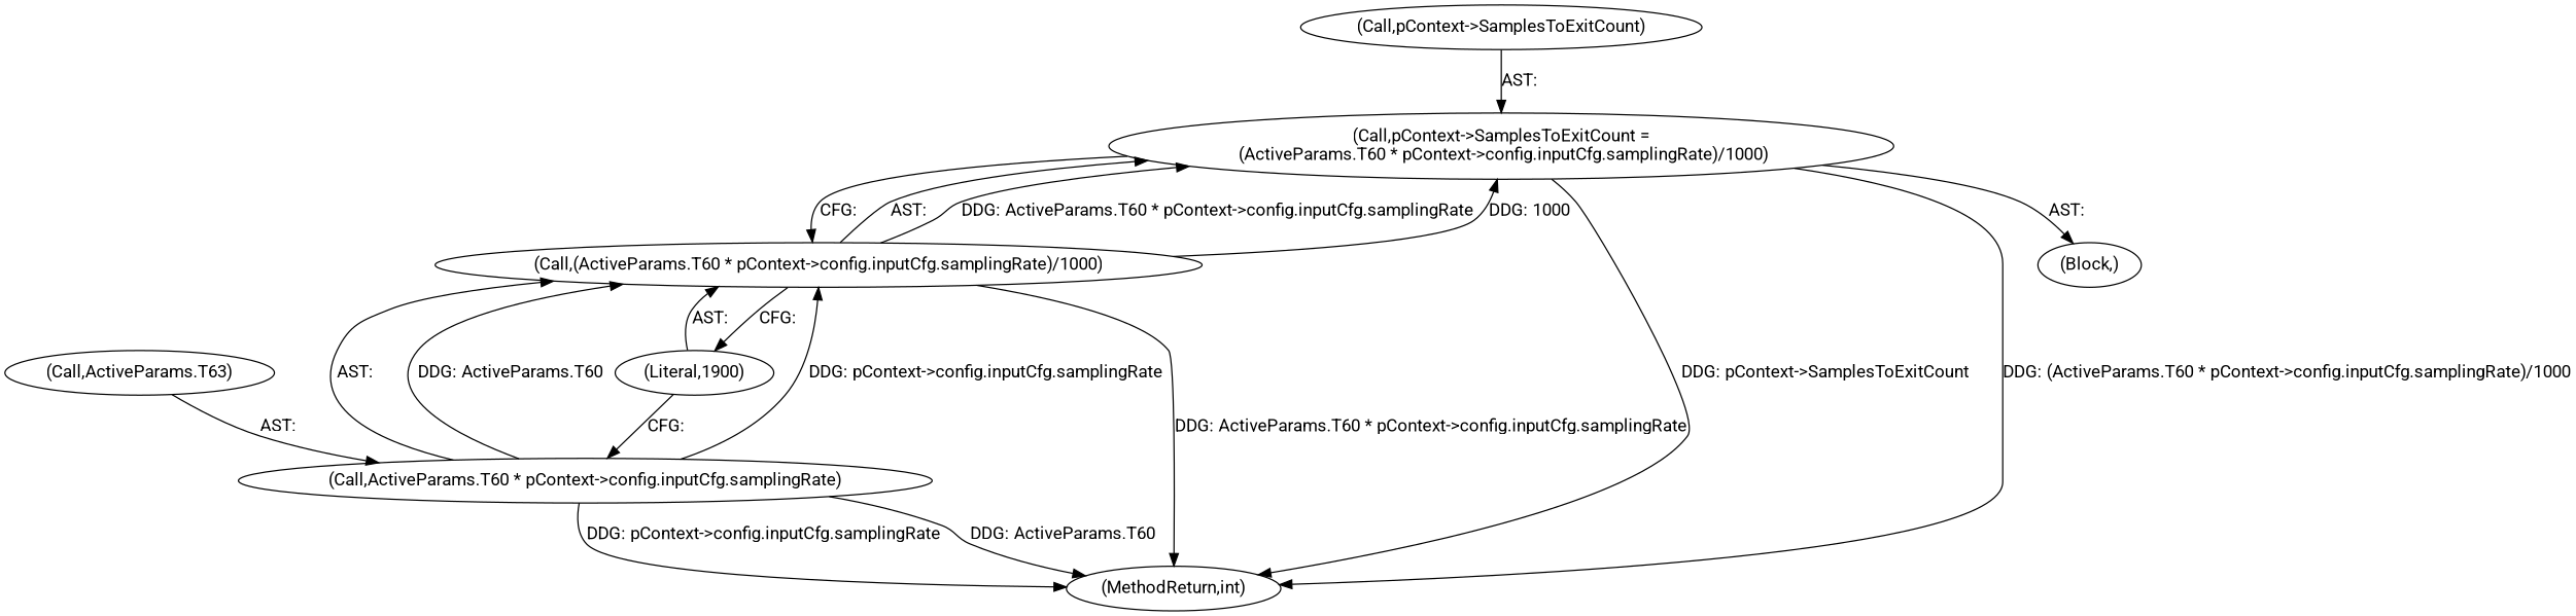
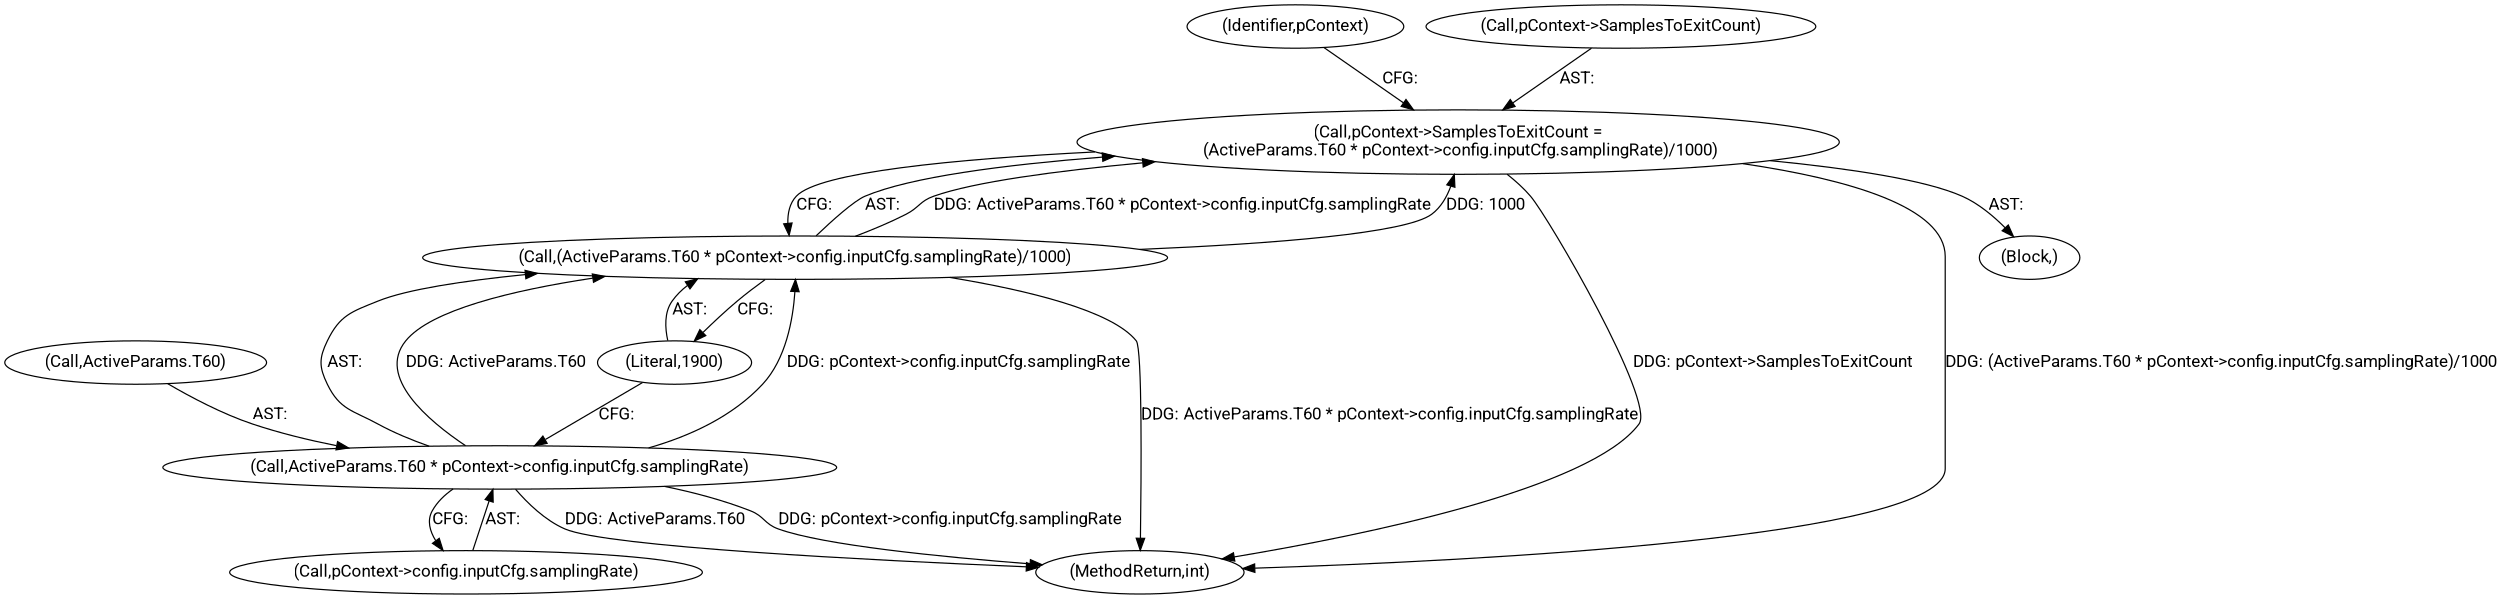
  digraph {
    fontname=Roboto
    node [fontname=Roboto]
    edge [fontname=Roboto]
    n1 [label="(Call,pContext->SamplesToExitCount =\n (ActiveParams.T60 * pContext->config.inputCfg.samplingRate)/1000)"]
    n2 [label="(Call,(ActiveParams.T60 * pContext->config.inputCfg.samplingRate)/1000)"]
    n3 [label="(MethodReturn,int)"]
    n4 [label="(Block,)"]
    n5 [label="(Literal,1900)"]
    n6 [label="(Call,ActiveParams.T60 * pContext->config.inputCfg.samplingRate)"]
-   n9 [label="(Call,ActiveParams.T63)"]
+   n7 [label="(Call,pContext->config.inputCfg.samplingRate)"]
+   n8 [label="(Identifier,pContext)"]
+   n9 [label="(Call,ActiveParams.T60)"]
    n10 [label="(Call,pContext->SamplesToExitCount)"]
    n1 -> n2 [label="CFG: "]
    n1 -> n3 [label="DDG: pContext->SamplesToExitCount"]
    n1 -> n3 [label="DDG: (ActiveParams.T60 * pContext->config.inputCfg.samplingRate)/1000"]
    n1 -> n4 [label="AST: "]
    n2 -> n1 [label="AST: "]
    n2 -> n1 [label="DDG: ActiveParams.T60 * pContext->config.inputCfg.samplingRate"]
    n2 -> n1 [label="DDG: 1000"]
    n2 -> n3 [label="DDG: ActiveParams.T60 * pContext->config.inputCfg.samplingRate"]
    n2 -> n5 [label="CFG: "]
    n5 -> n2 [label="AST: "]
    n5 -> n6 [label="CFG: "]
    n6 -> n2 [label="AST: "]
    n6 -> n2 [label="DDG: ActiveParams.T60"]
    n6 -> n2 [label="DDG: pContext->config.inputCfg.samplingRate"]
    n6 -> n3 [label="DDG: pContext->config.inputCfg.samplingRate"]
    n6 -> n3 [label="DDG: ActiveParams.T60"]
+   n6 -> n7 [label="CFG: "]
+   n7 -> n6 [label="AST: "]
+   n8 -> n1 [label="CFG: "]
    n9 -> n6 [label="AST: "]
    n10 -> n1 [label="AST: "]
  }
